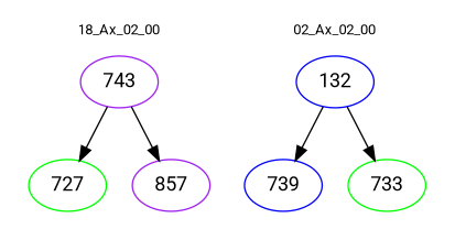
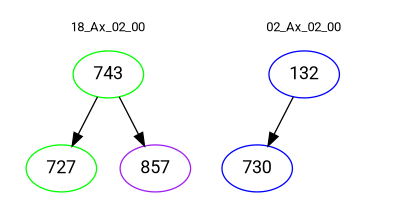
  digraph {
    fontname=Roboto
    node [color=purple fontname=Roboto]
    edge [color=black fontname=Roboto]
-   n1 [label=743]
+   n1 [color=green label=743]
    n2 [color=green label=727]
    n3 [label=857]
    n4 [color=blue label=132]
-   n5 [color=blue label=739]
-   n6 [color=green label=733]
+   n5 [color=blue label=730]
    subgraph cluster_1 {
      color=white
      fontsize=10
      label="18_Ax_02_00"
      n1
      n2
      n3
    }
    subgraph cluster_2 {
      color=white
      fontsize=10
      label="02_Ax_02_00"
      n4
      n5
-     n6
    }
    n1 -> n2
    n1 -> n3
    n4 -> n5
-   n4 -> n6
  }
